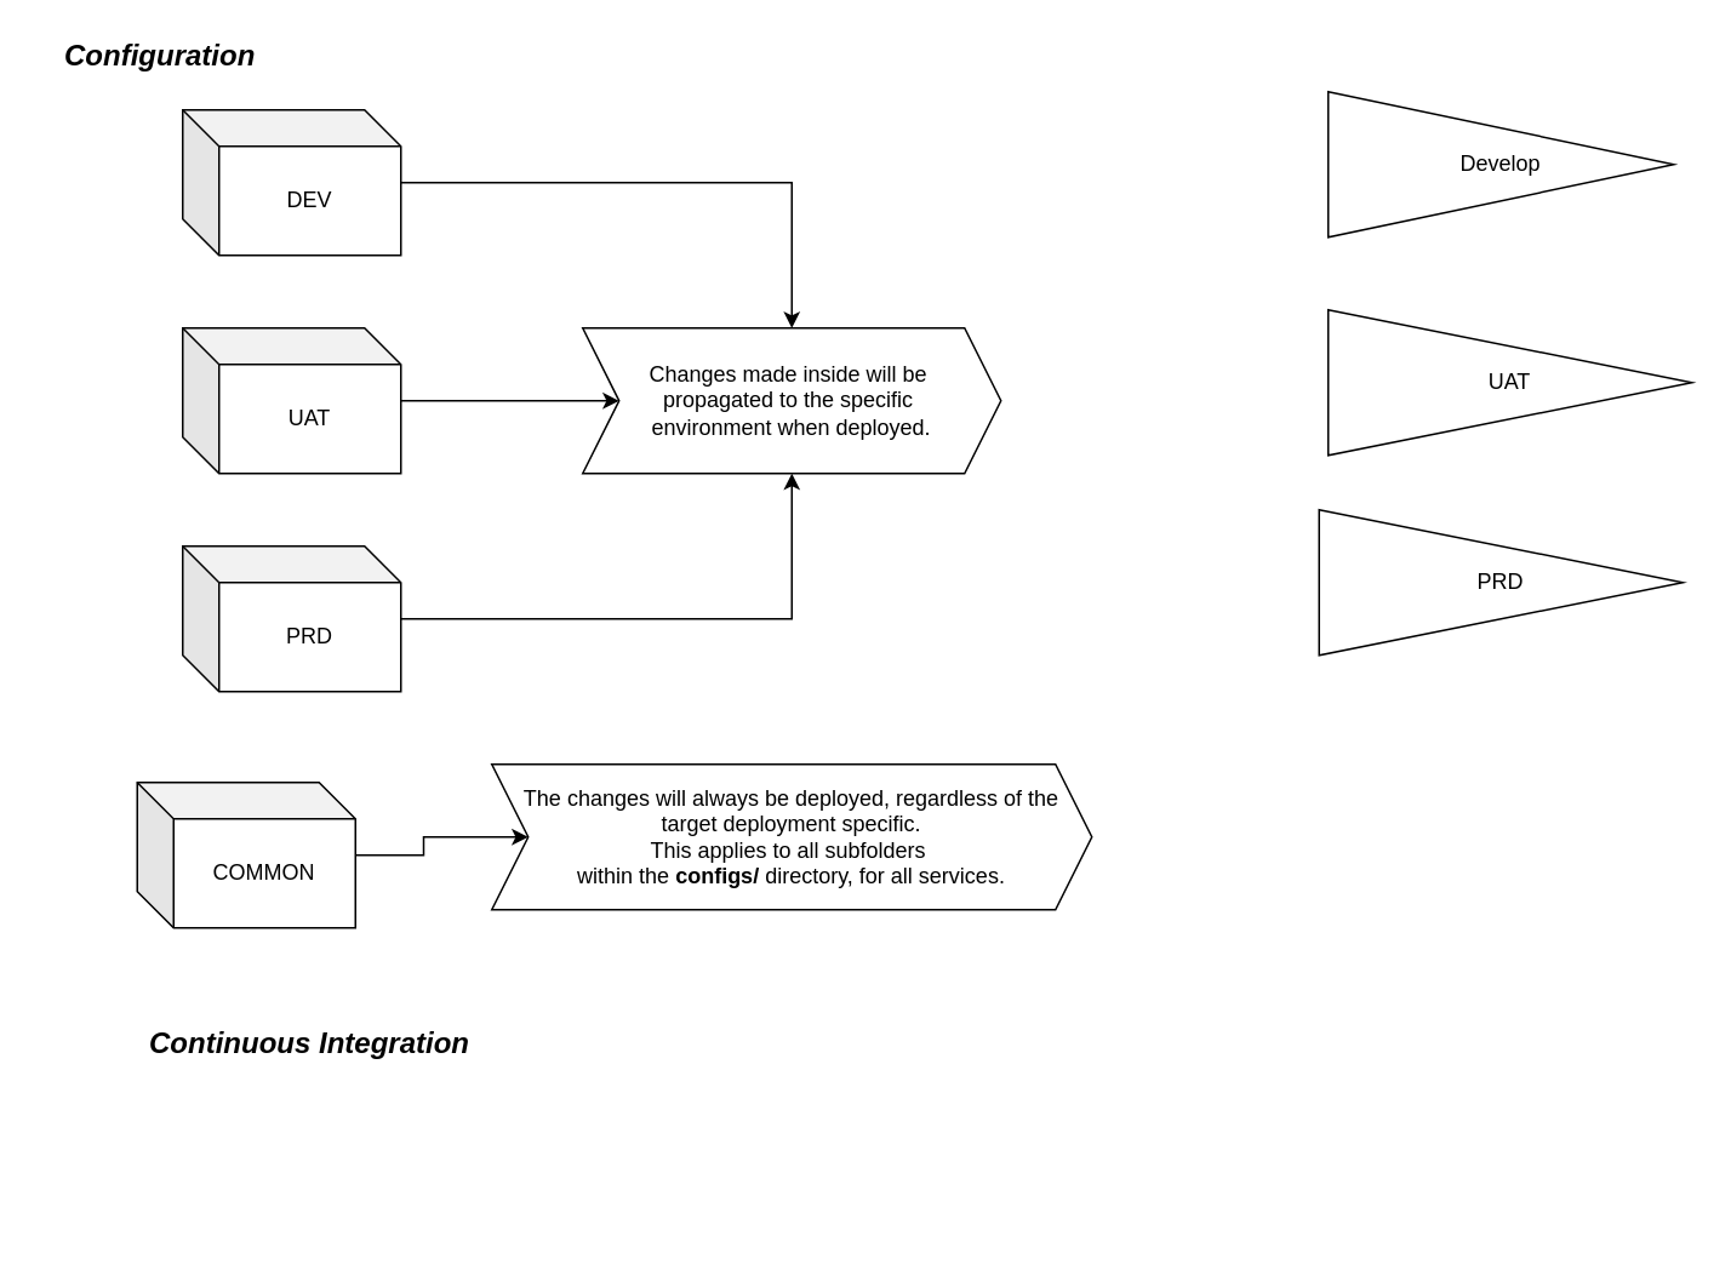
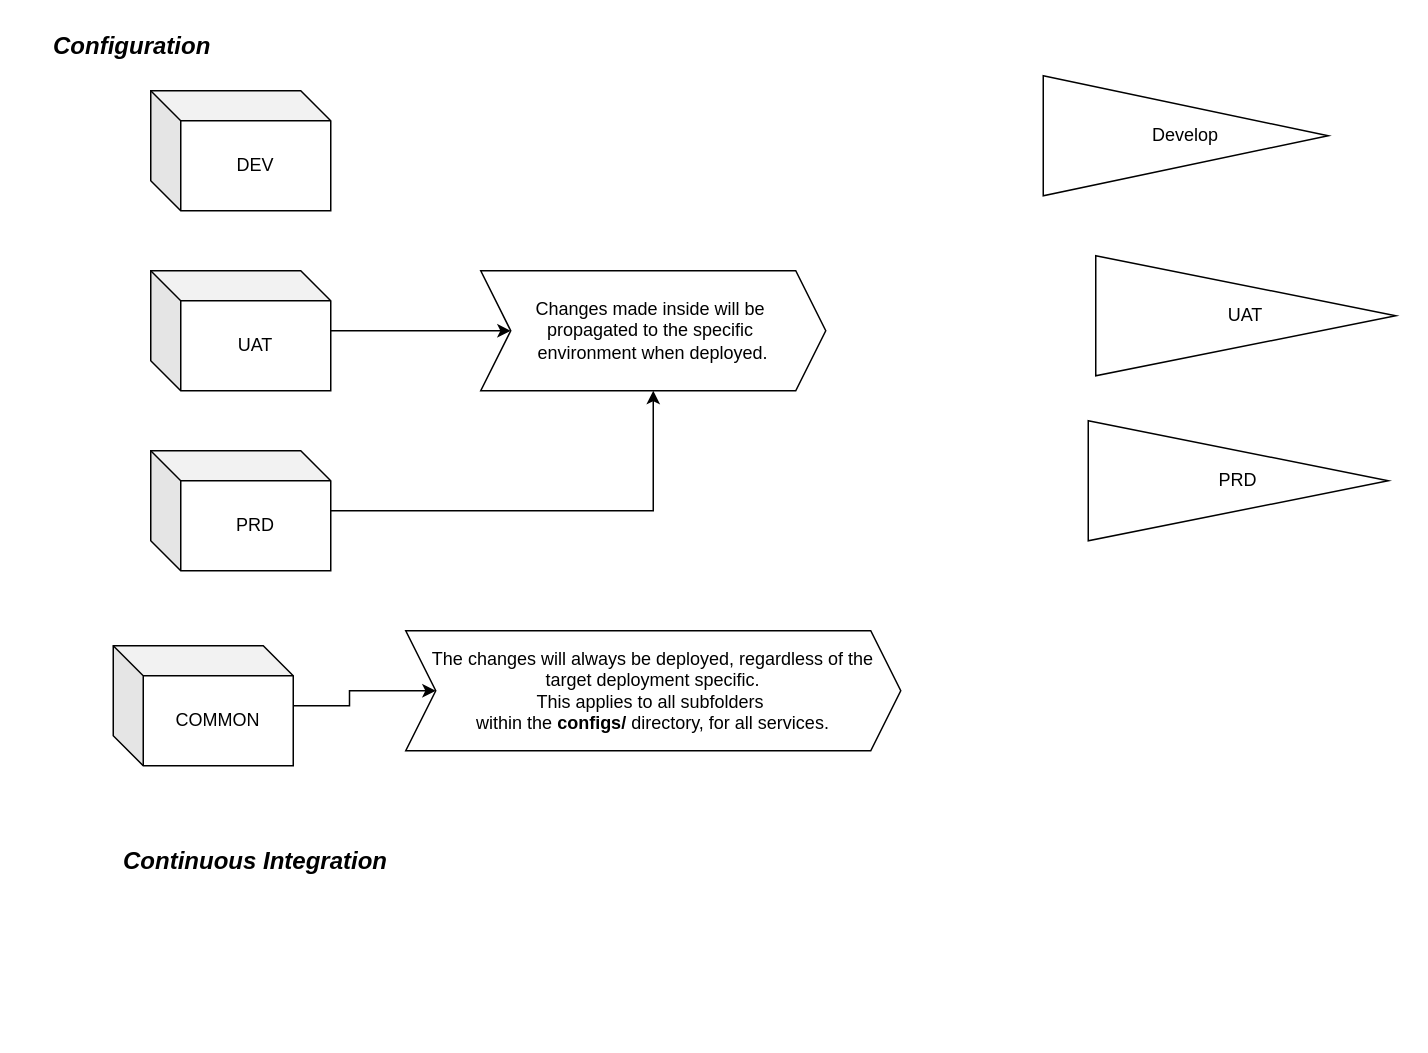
  <mxCell id="0" />
  <mxCell id="1" parent="0" />
- <mxCell id="2" value="Develop" style="triangle;whiteSpace=wrap;html=1;" parent="1" vertex="1"><mxGeometry x="730" y="50" width="190" height="80" as="geometry" /></mxCell>
+ <mxCell id="2" value="Develop" style="triangle;whiteSpace=wrap;html=1;" parent="1" vertex="1"><mxGeometry x="695" y="50" width="190" height="80" as="geometry" /></mxCell>
  <mxCell id="3" value="UAT" style="triangle;whiteSpace=wrap;html=1;" parent="1" vertex="1"><mxGeometry x="730" y="170" width="200" height="80" as="geometry" /></mxCell>
  <mxCell id="4" value="PRD" style="triangle;whiteSpace=wrap;html=1;" parent="1" vertex="1"><mxGeometry x="725" y="280" width="200" height="80" as="geometry" /></mxCell>
  <mxCell id="5" value="&lt;font style=&quot;font-size: 16px&quot;&gt;&lt;b&gt;&lt;i&gt;Configuration&amp;nbsp;&lt;/i&gt;&lt;/b&gt;&lt;/font&gt;" style="text;html=1;strokeColor=none;fillColor=none;align=center;verticalAlign=middle;whiteSpace=wrap;rounded=0;" parent="1" vertex="1"><mxGeometry x="20" y="20" width="140" height="20" as="geometry" /></mxCell>
- <mxCell id="6" value="" style="edgeStyle=orthogonalEdgeStyle;rounded=0;orthogonalLoop=1;jettySize=auto;html=1;entryX=0.5;entryY=0;entryDx=0;entryDy=0;" parent="1" source="7" target="14" edge="1"><mxGeometry relative="1" as="geometry"><mxPoint x="505" y="180" as="targetPoint" /></mxGeometry></mxCell>
  <mxCell id="7" value="DEV" style="shape=cube;whiteSpace=wrap;html=1;boundedLbl=1;backgroundOutline=1;darkOpacity=0.05;darkOpacity2=0.1;" parent="1" vertex="1"><mxGeometry x="100" y="60" width="120" height="80" as="geometry" /></mxCell>
  <mxCell id="8" style="edgeStyle=orthogonalEdgeStyle;rounded=0;orthogonalLoop=1;jettySize=auto;html=1;entryX=0;entryY=0.5;entryDx=0;entryDy=0;" parent="1" source="9" target="14" edge="1"><mxGeometry relative="1" as="geometry"><mxPoint x="397.5" y="224" as="targetPoint" /></mxGeometry></mxCell>
  <mxCell id="9" value="UAT" style="shape=cube;whiteSpace=wrap;html=1;boundedLbl=1;backgroundOutline=1;darkOpacity=0.05;darkOpacity2=0.1;" parent="1" vertex="1"><mxGeometry x="100" y="180" width="120" height="80" as="geometry" /></mxCell>
  <mxCell id="10" style="edgeStyle=orthogonalEdgeStyle;rounded=0;orthogonalLoop=1;jettySize=auto;html=1;entryX=0.5;entryY=1;entryDx=0;entryDy=0;" parent="1" source="11" target="14" edge="1"><mxGeometry relative="1" as="geometry"><mxPoint x="517.5" y="284.5" as="targetPoint" /></mxGeometry></mxCell>
  <mxCell id="11" value="PRD&lt;span style=&quot;color: rgba(0 , 0 , 0 , 0) ; font-family: monospace ; font-size: 0px&quot;&gt;%3CmxGraphModel%3E%3Croot%3E%3CmxCell%20id%3D%220%22%2F%3E%3CmxCell%20id%3D%221%22%20parent%3D%220%22%2F%3E%3CmxCell%20id%3D%222%22%20value%3D%22UAT%22%20style%3D%22shape%3Dcube%3BwhiteSpace%3Dwrap%3Bhtml%3D1%3BboundedLbl%3D1%3BbackgroundOutline%3D1%3BdarkOpacity%3D0.05%3BdarkOpacity2%3D0.1%3B%22%20vertex%3D%221%22%20parent%3D%221%22%3E%3CmxGeometry%20x%3D%22120%22%20y%3D%22200%22%20width%3D%22120%22%20height%3D%2280%22%20as%3D%22geometry%22%2F%3E%3C%2FmxCell%3E%3C%2Froot%3E%3C%2FmxGraphModel%3E&lt;/span&gt;" style="shape=cube;whiteSpace=wrap;html=1;boundedLbl=1;backgroundOutline=1;darkOpacity=0.05;darkOpacity2=0.1;" parent="1" vertex="1"><mxGeometry x="100" y="300" width="120" height="80" as="geometry" /></mxCell>
  <mxCell id="12" style="edgeStyle=orthogonalEdgeStyle;rounded=0;orthogonalLoop=1;jettySize=auto;html=1;entryX=0;entryY=0.5;entryDx=0;entryDy=0;" parent="1" source="13" target="15" edge="1"><mxGeometry relative="1" as="geometry"><mxPoint x="352" y="455" as="targetPoint" /></mxGeometry></mxCell>
  <mxCell id="13" value="COMMON" style="shape=cube;whiteSpace=wrap;html=1;boundedLbl=1;backgroundOutline=1;darkOpacity=0.05;darkOpacity2=0.1;" parent="1" vertex="1"><mxGeometry x="75" y="430" width="120" height="80" as="geometry" /></mxCell>
  <mxCell id="14" value="&lt;span&gt;Changes made inside will be&amp;nbsp;&lt;/span&gt;&lt;br&gt;&lt;span&gt;propagated to the specific&amp;nbsp;&lt;/span&gt;&lt;br&gt;&lt;span&gt;environment when deployed.&lt;/span&gt;" style="shape=step;perimeter=stepPerimeter;whiteSpace=wrap;html=1;fixedSize=1;" parent="1" vertex="1"><mxGeometry x="320" y="180" width="230" height="80" as="geometry" /></mxCell>
  <mxCell id="15" value="&lt;span&gt;The changes will always be deployed, regardless of the target&amp;nbsp;&lt;/span&gt;&lt;span&gt;deployment specific. &lt;br&gt;This applies to all subfolders&amp;nbsp;&lt;/span&gt;&lt;br&gt;&lt;span&gt;within the&amp;nbsp;&lt;/span&gt;&lt;b&gt;configs/&lt;/b&gt;&lt;span&gt;&amp;nbsp;directory, for all services.&lt;/span&gt;" style="shape=step;perimeter=stepPerimeter;whiteSpace=wrap;html=1;fixedSize=1;" parent="1" vertex="1"><mxGeometry x="270" y="420" width="330" height="80" as="geometry" /></mxCell>
  <mxCell id="16" value="&lt;div&gt;&lt;span style=&quot;font-size: 16px&quot;&gt;&lt;b&gt;&lt;i&gt;Continuous Integration&lt;/i&gt;&lt;/b&gt;&lt;/span&gt;&lt;/div&gt;&lt;div&gt;&lt;br&gt;&lt;/div&gt;" style="text;html=1;strokeColor=none;fillColor=none;align=center;verticalAlign=middle;whiteSpace=wrap;rounded=0;" vertex="1" parent="1"><mxGeometry x="50" y="570" width="240" height="20" as="geometry" /></mxCell>
  <mxCell id="17" value="" style="shape=image;html=1;verticalAlign=top;verticalLabelPosition=bottom;labelBackgroundColor=#ffffff;imageAspect=0;aspect=fixed;image=https://cdn4.iconfinder.com/data/icons/logos-and-brands/512/144_Gitlab_logo_logos-128.png" vertex="1" parent="1"><mxGeometry x="40" y="610" width="70" height="70" as="geometry" /></mxCell>
